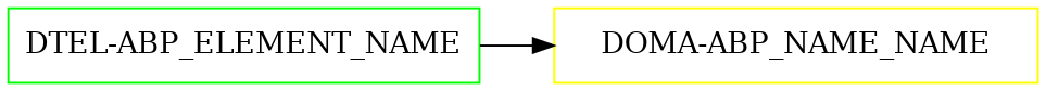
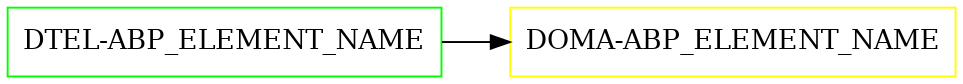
  digraph {
    rankdir=LR
    node [shape=box]
    "DTEL-ABP_ELEMENT_NAME" [color=green]
-   "DOMA-ABP_ELEMENT_NAME" [color=yellow label="DOMA-ABP_NAME_NAME"]
+   "DOMA-ABP_ELEMENT_NAME" [color=yellow]
    "DTEL-ABP_ELEMENT_NAME" -> "DOMA-ABP_ELEMENT_NAME"
  }
